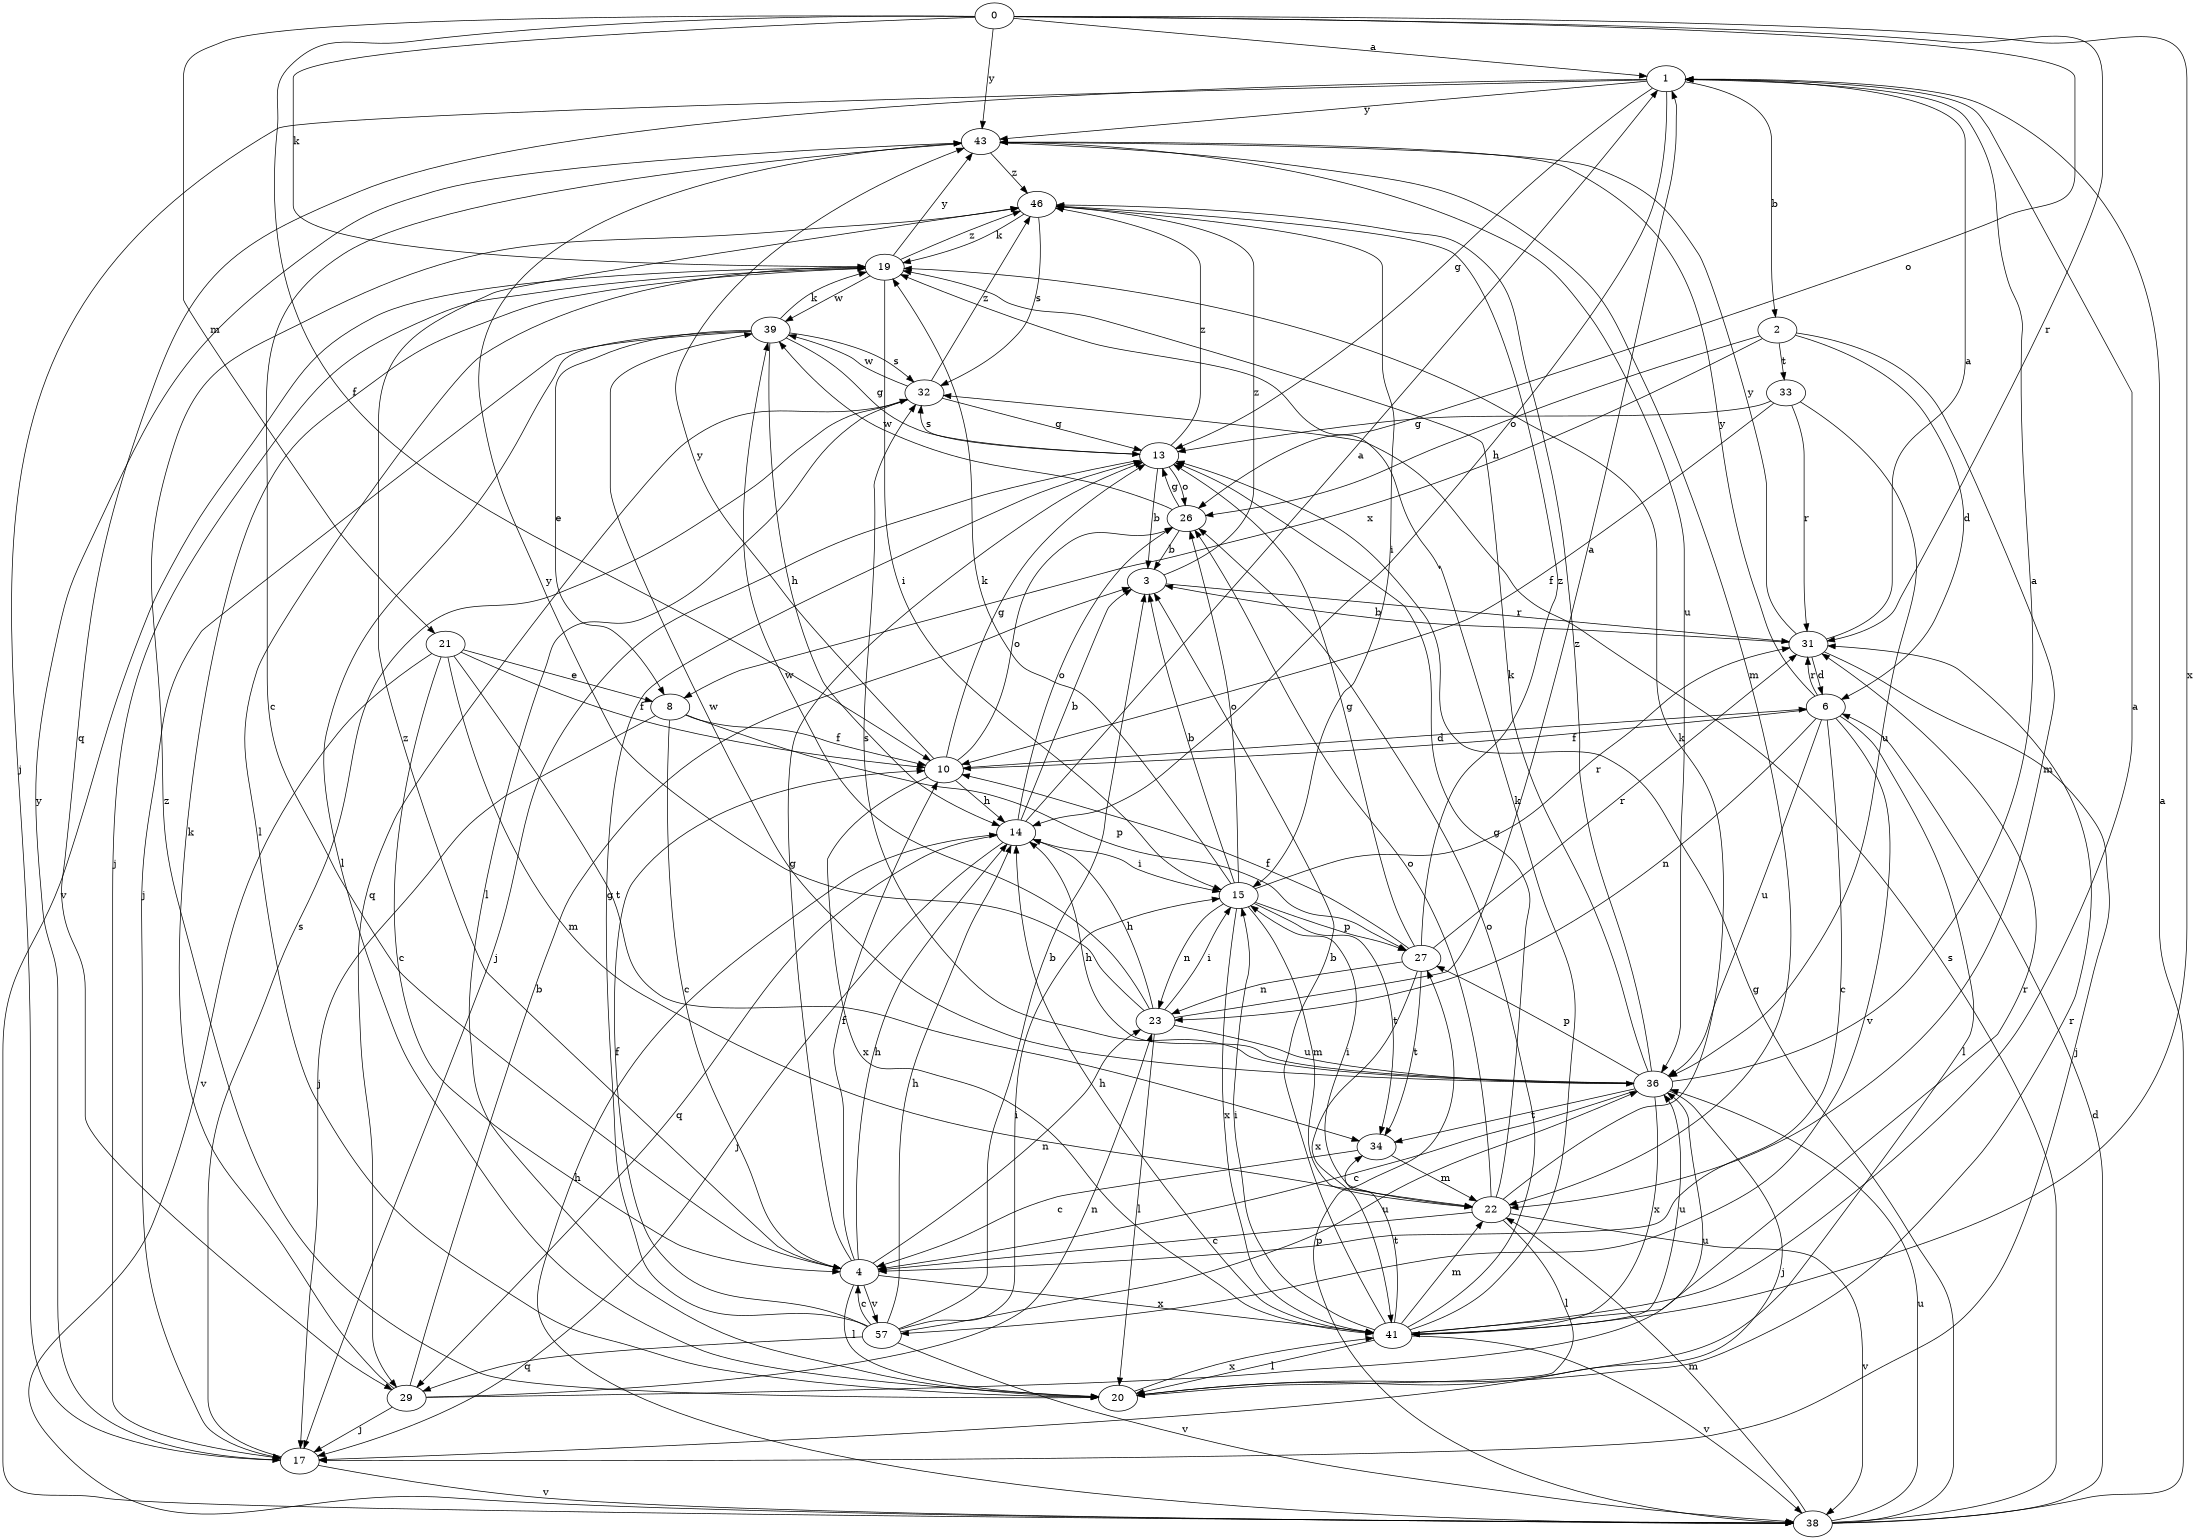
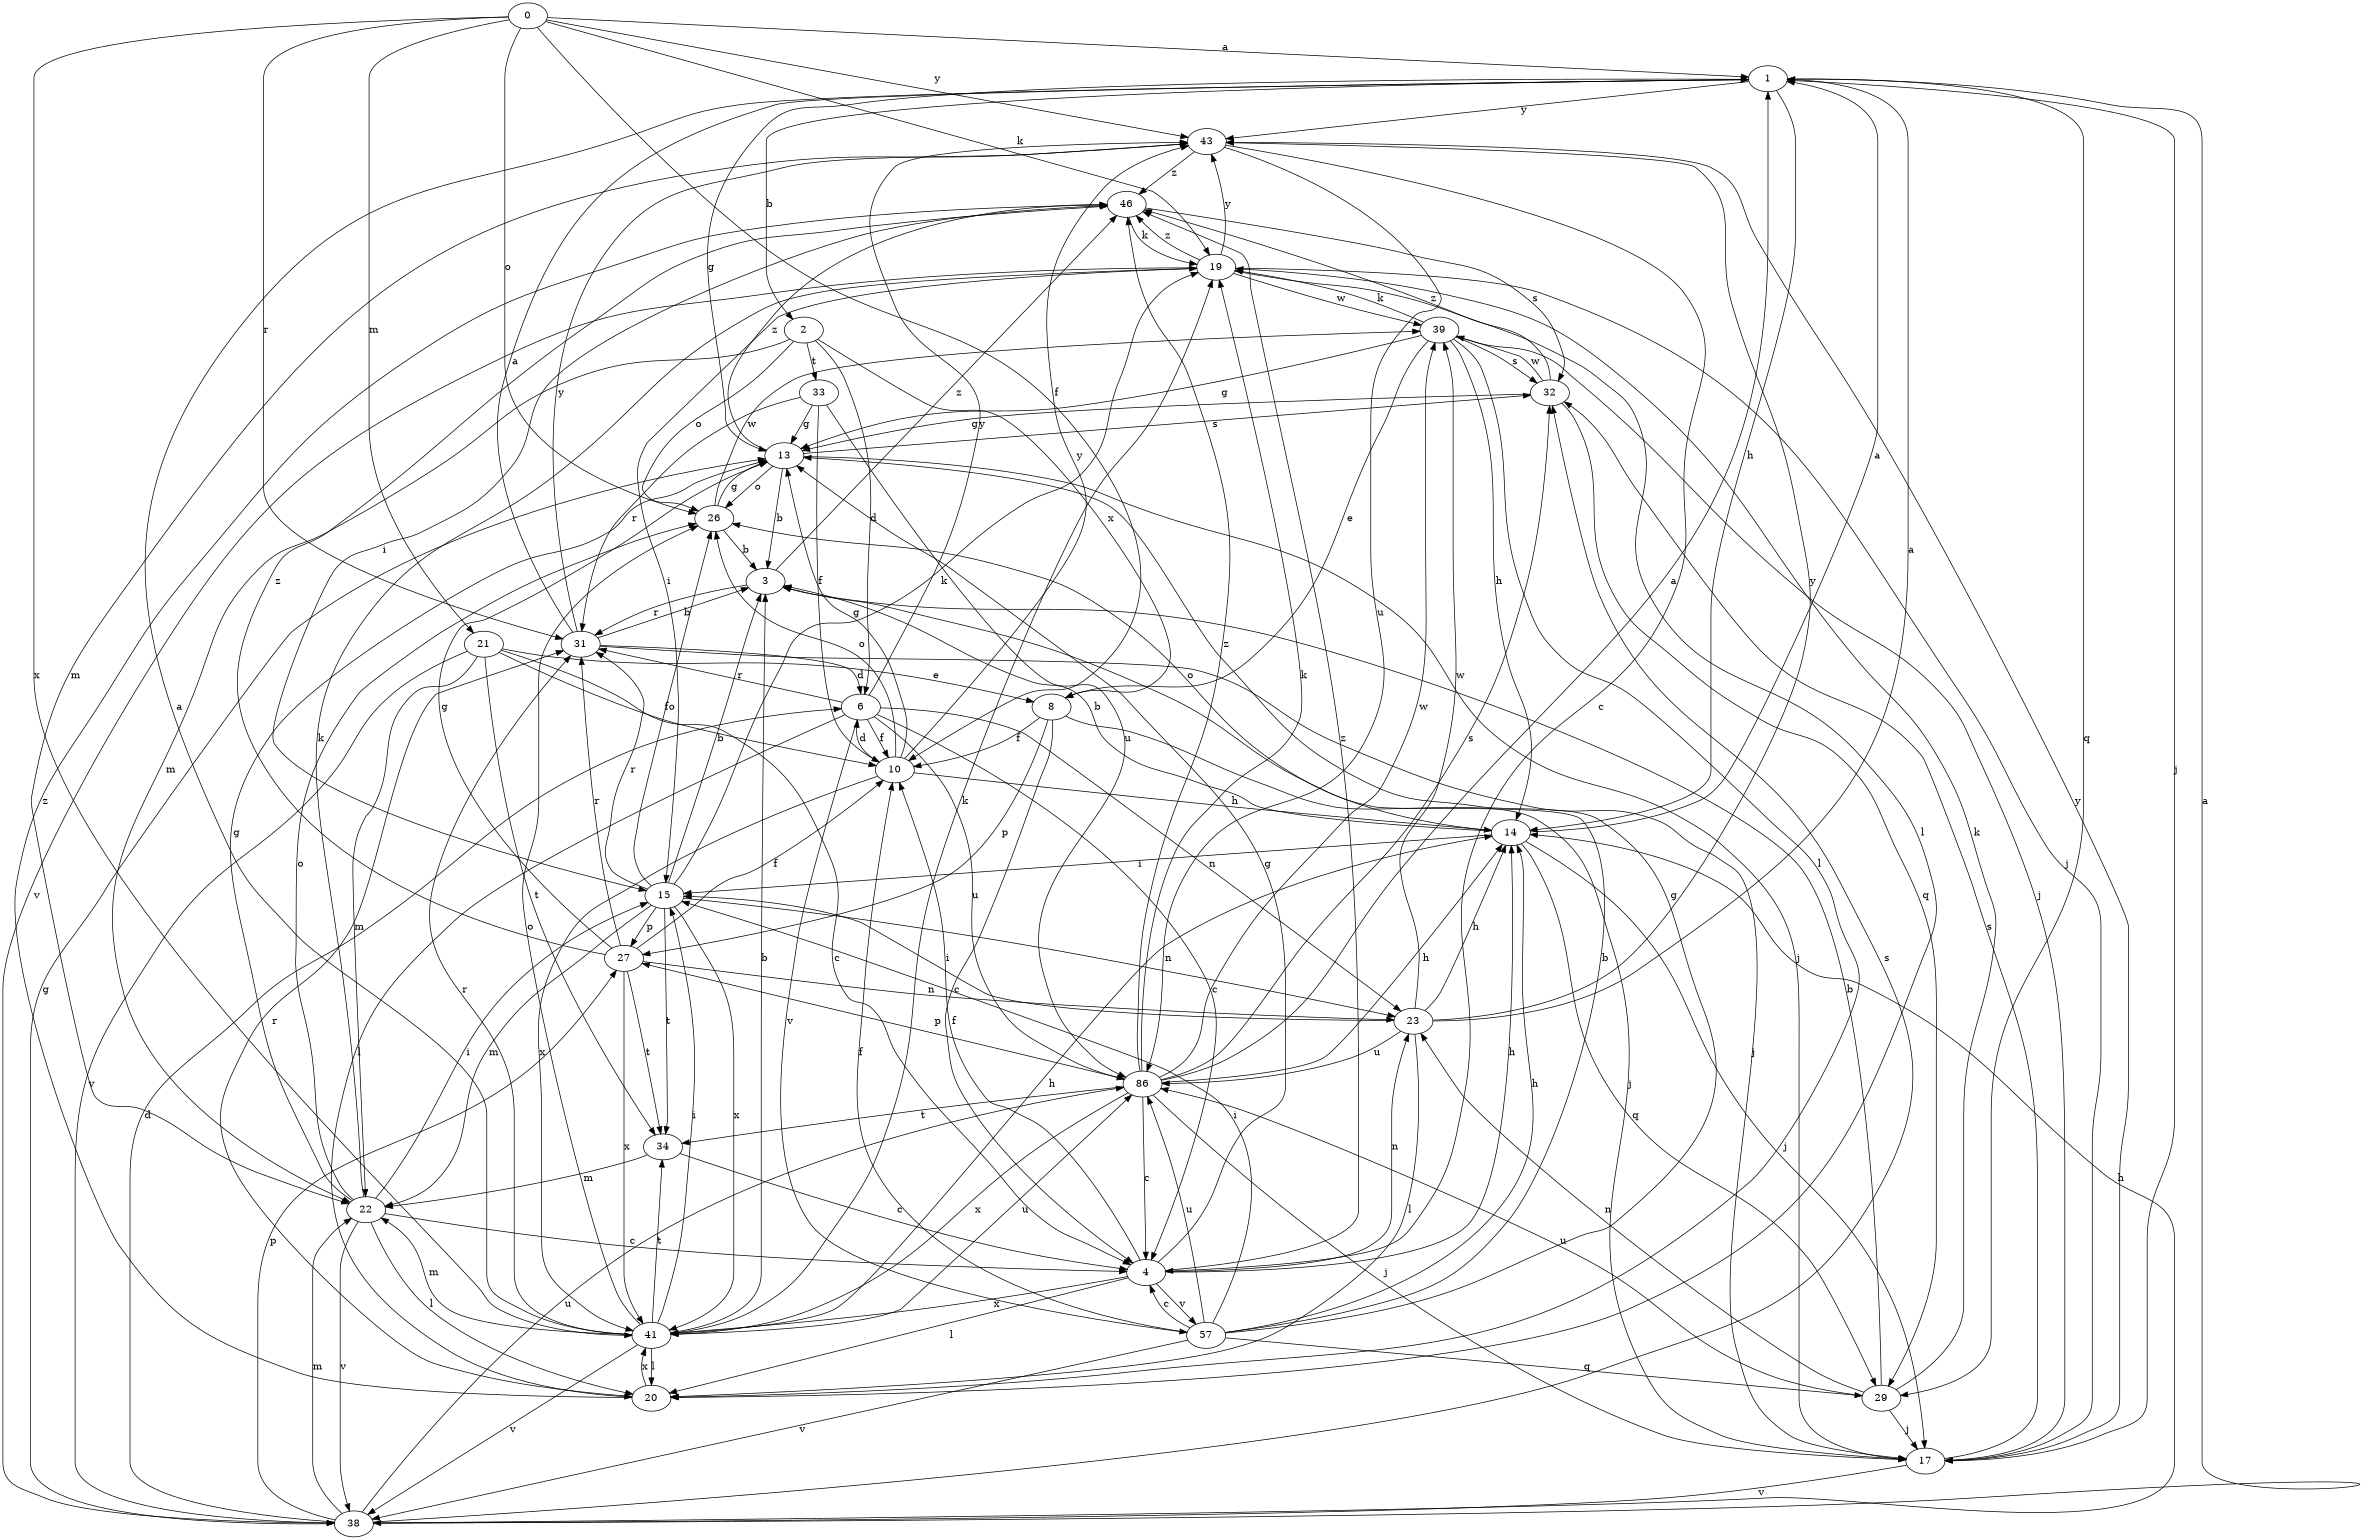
  strict digraph {
    0
    1
    10
    19
    21
    26
    31
    41
    43
    2
    13
    14
    17
    29
    6
    46
    20
    15
    38
    39
    8
    22
    4
    34
    3
-   36
+   36 [label=86]
    33
    32
    23
    n30 [label=57]
    27
    0 -> 1 [label=a]
    0 -> 10 [label=f]
    0 -> 19 [label=k]
    0 -> 21 [label=m]
    0 -> 26 [label=o]
    0 -> 31 [label=r]
    0 -> 41 [label=x]
    0 -> 43 [label=y]
    1 -> 43 [label=y]
    1 -> 2 [label=b]
    1 -> 13 [label=g]
    1 -> 14 [label=h]
    1 -> 17 [label=j]
    1 -> 29 [label=q]
    10 -> 26 [label=o]
    10 -> 41 [label=x]
    10 -> 43 [label=y]
    10 -> 13 [label=g]
    10 -> 14 [label=h]
    10 -> 6 [label=d]
    19 -> 43 [label=y]
    19 -> 17 [label=j]
    19 -> 46 [label=z]
    19 -> 20 [label=l]
    19 -> 15 [label=i]
    19 -> 38 [label=v]
    19 -> 39 [label=w]
    21 -> 10 [label=f]
    21 -> 38 [label=v]
    21 -> 8 [label=e]
    21 -> 22 [label=m]
    21 -> 4 [label=c]
    21 -> 34 [label=t]
    26 -> 13 [label=g]
    26 -> 39 [label=w]
    26 -> 3 [label=b]
    31 -> 1 [label=a]
    31 -> 43 [label=y]
    31 -> 17 [label=j]
    31 -> 6 [label=d]
    31 -> 3 [label=b]
    41 -> 1 [label=a]
    41 -> 19 [label=k]
    41 -> 26 [label=o]
    41 -> 31 [label=r]
    41 -> 14 [label=h]
    41 -> 20 [label=l]
    41 -> 15 [label=i]
    41 -> 38 [label=v]
    41 -> 22 [label=m]
    41 -> 34 [label=t]
    41 -> 3 [label=b]
    41 -> 36 [label=u]
    43 -> 46 [label=z]
    43 -> 22 [label=m]
    43 -> 4 [label=c]
    43 -> 36 [label=u]
    2 -> 26 [label=o]
    2 -> 6 [label=d]
    2 -> 8 [label=x]
    2 -> 22 [label=m]
    2 -> 33 [label=t]
    13 -> 26 [label=o]
    13 -> 17 [label=j]
    13 -> 46 [label=z]
    13 -> 3 [label=b]
    13 -> 32 [label=s]
    14 -> 1 [label=a]
    14 -> 26 [label=o]
    14 -> 17 [label=j]
    14 -> 29 [label=q]
    14 -> 15 [label=i]
    14 -> 3 [label=b]
    17 -> 43 [label=y]
    17 -> 38 [label=v]
    17 -> 32 [label=s]
    29 -> 19 [label=k]
    29 -> 17 [label=j]
    29 -> 3 [label=b]
    29 -> 36 [label=u]
    29 -> 23 [label=n]
    6 -> 10 [label=f]
    6 -> 31 [label=r]
    6 -> 43 [label=y]
    6 -> 20 [label=l]
    6 -> 4 [label=c]
    6 -> 36 [label=u]
    6 -> 23 [label=n]
    6 -> n30 [label=v]
    46 -> 19 [label=k]
    46 -> 15 [label=i]
    46 -> 32 [label=s]
    20 -> 31 [label=r]
    20 -> 41 [label=x]
    20 -> 46 [label=z]
    15 -> 19 [label=k]
    15 -> 26 [label=o]
    15 -> 31 [label=r]
    15 -> 41 [label=x]
    15 -> 22 [label=m]
    15 -> 34 [label=t]
    15 -> 3 [label=b]
    15 -> 23 [label=n]
    15 -> 27 [label=p]
    38 -> 1 [label=a]
    38 -> 13 [label=g]
    38 -> 14 [label=h]
    38 -> 6 [label=d]
    38 -> 22 [label=m]
    38 -> 36 [label=u]
    38 -> 32 [label=s]
    38 -> 27 [label=p]
    39 -> 19 [label=k]
    39 -> 13 [label=g]
    39 -> 14 [label=h]
    39 -> 17 [label=j]
    39 -> 20 [label=l]
    39 -> 8 [label=e]
    39 -> 32 [label=s]
    8 -> 10 [label=f]
    8 -> 17 [label=j]
    8 -> 4 [label=c]
    8 -> 27 [label=p]
    22 -> 19 [label=k]
    22 -> 26 [label=o]
    22 -> 13 [label=g]
    22 -> 20 [label=l]
    22 -> 15 [label=i]
    22 -> 38 [label=v]
    22 -> 4 [label=c]
    4 -> 10 [label=f]
    4 -> 41 [label=x]
    4 -> 13 [label=g]
    4 -> 14 [label=h]
    4 -> 46 [label=z]
    4 -> 20 [label=l]
    4 -> 23 [label=n]
    4 -> n30 [label=v]
    34 -> 22 [label=m]
    34 -> 4 [label=c]
    3 -> 31 [label=r]
    3 -> 46 [label=z]
    36 -> 1 [label=a]
    36 -> 19 [label=k]
    36 -> 41 [label=x]
    36 -> 14 [label=h]
    36 -> 17 [label=j]
    36 -> 46 [label=z]
    36 -> 39 [label=w]
    36 -> 4 [label=c]
    36 -> 34 [label=t]
    36 -> 32 [label=s]
    36 -> 27 [label=p]
    33 -> 10 [label=f]
    33 -> 31 [label=r]
    33 -> 13 [label=g]
    33 -> 36 [label=u]
    32 -> 13 [label=g]
    32 -> 29 [label=q]
    32 -> 46 [label=z]
-   32 -> 20 [label=l]
    32 -> 39 [label=w]
    23 -> 1 [label=a]
    23 -> 43 [label=y]
    23 -> 14 [label=h]
    23 -> 20 [label=l]
    23 -> 15 [label=i]
    23 -> 39 [label=w]
    23 -> 36 [label=u]
    n30 -> 10 [label=f]
    n30 -> 13 [label=g]
    n30 -> 14 [label=h]
    n30 -> 29 [label=q]
    n30 -> 15 [label=i]
    n30 -> 38 [label=v]
    n30 -> 4 [label=c]
    n30 -> 3 [label=b]
    n30 -> 36 [label=u]
    27 -> 10 [label=f]
    27 -> 31 [label=r]
    27 -> 41 [label=x]
    27 -> 13 [label=g]
    27 -> 46 [label=z]
    27 -> 34 [label=t]
    27 -> 23 [label=n]
  }
